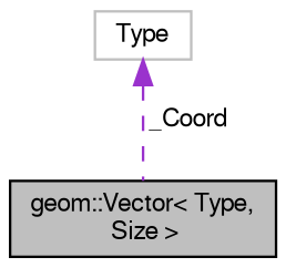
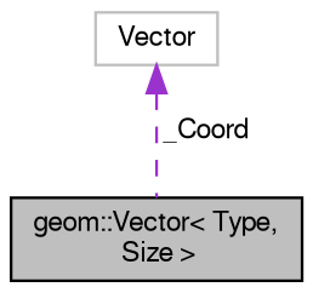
  digraph {
    node [fontname=FreeSans fontsize=10 shape=record style=filled]
    n1 [color=black fillcolor=grey75 fontcolor=black height=0.2 label="geom::Vector\< Type,\l Size \>" width=0.4]
-   n2 [color=grey75 fillcolor=white height=0.2 label=Type width=0.4]
+   n2 [color=grey75 fillcolor=white height=0.2 label=Vector width=0.4]
    n2 -> n1 [color=darkorchid3 dir=back fontname=FreeSans fontsize=10 label=" _Coord" labelfontname=FreeSans labelfontsize=10 style=dashed]
  }
